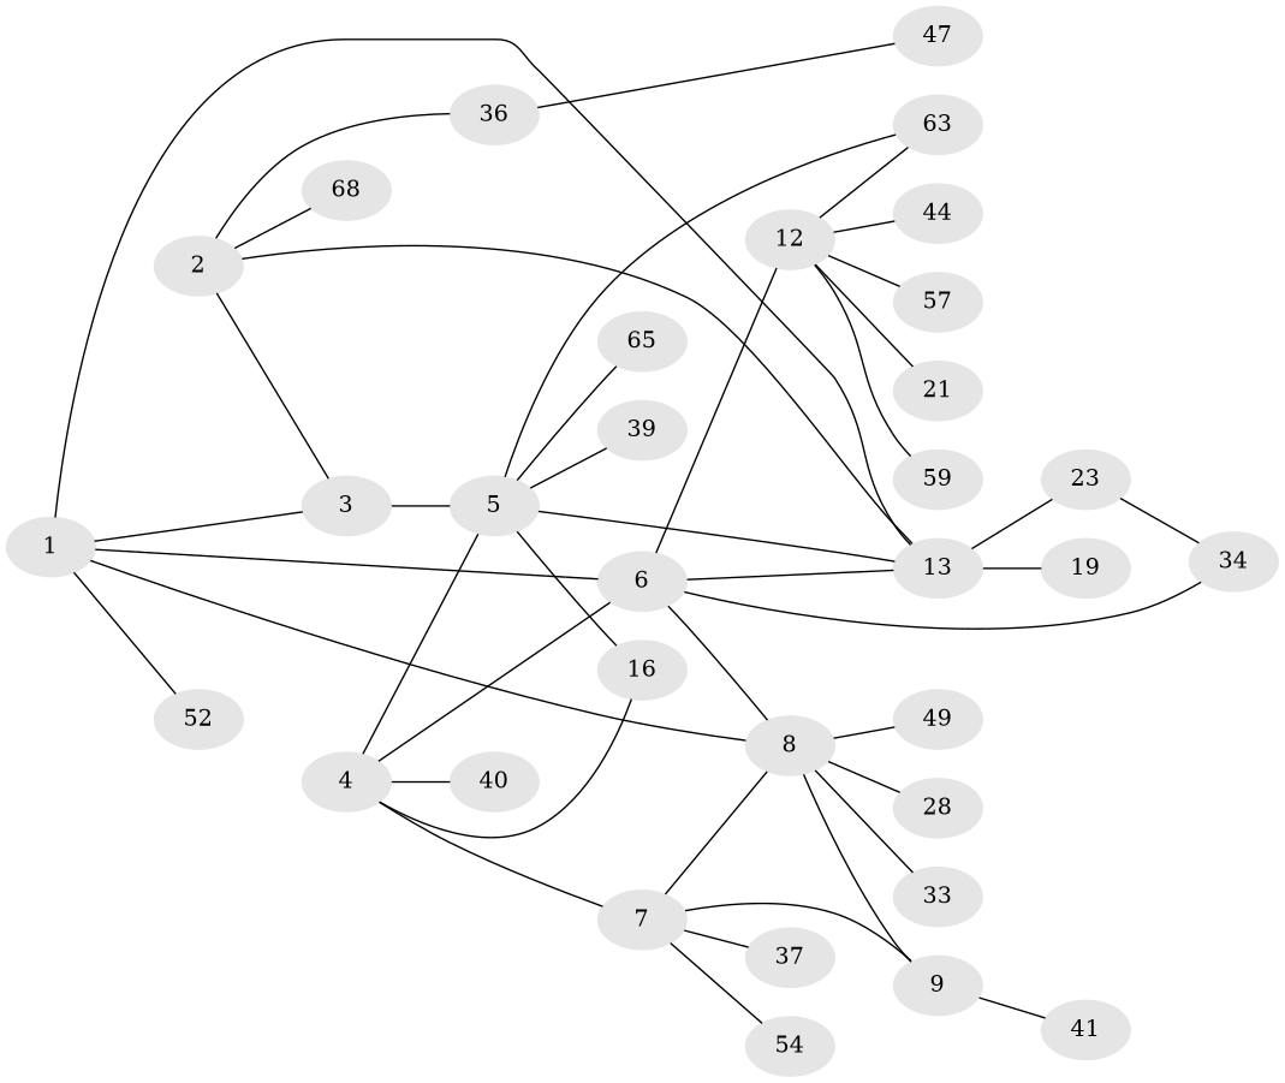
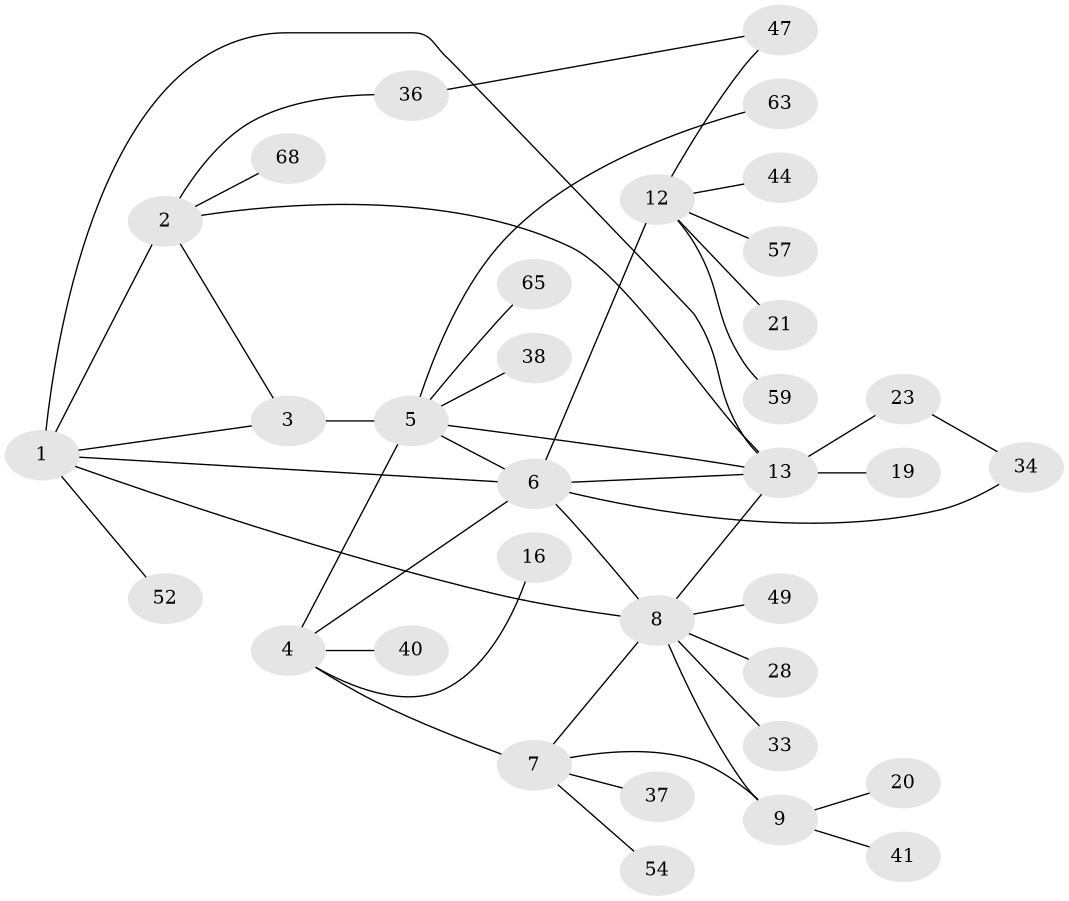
  graph {
    fontname="DejaVu Serif"
    rankdir=LR
    node [color=gray90 fontname="DejaVu Serif" style=filled]
    edge [fontname="DejaVu Serif"]
    1
    2
    3 [super="+27"]
    6 [super="+10"]
    8
    13 [super="+14+18+53+70"]
    52
    36
    68
    5 [super="+39"]
    12
    34
    9 [super="+43+25+26"]
    28 [super="+66"]
    33
    49
    19
    23
    47
-   38 [label=39]
+   38
    63
    65
    4
    7
    16
    40
    37
    54
    21
    n30 [label=59]
    44 [super="+62"]
    57
+   20 [super="+24"]
    41
+   1 -- 2
    1 -- 3
    1 -- 6
    1 -- 8
    1 -- 13
    1 -- 52
    2 -- 3
    2 -- 13
    2 -- 36
    2 -- 68
    3 -- 5
    6 -- 8
    6 -- 13 [weight=4]
    6 -- 12 [weight=2]
    6 -- 34
+   8 -- 13 [weight=2]
    8 -- 9
    8 -- 28
    8 -- 33
    8 -- 49
    13 -- 19
    13 -- 23
    36 -- 47
-   5 -- 16 [weight=2]
+   5 -- 6 [weight=2]
    5 -- 13 [weight=2]
    5 -- 38
    5 -- 63
    5 -- 65
-   12 -- 63
+   12 -- 47
    12 -- 21
    12 -- n30
    12 -- 44
    12 -- 57
+   9 -- 20
    9 -- 41
    23 -- 34
    4 -- 6
    4 -- 5
    4 -- 7
    4 -- 16
    4 -- 40
    7 -- 8
    7 -- 9
    7 -- 37
    7 -- 54
  }
